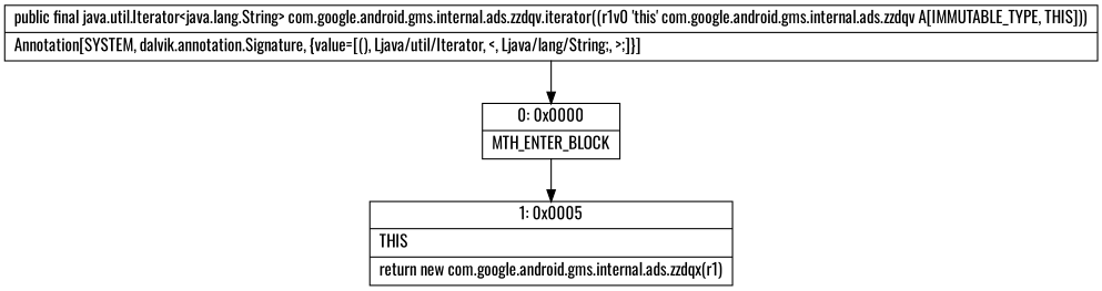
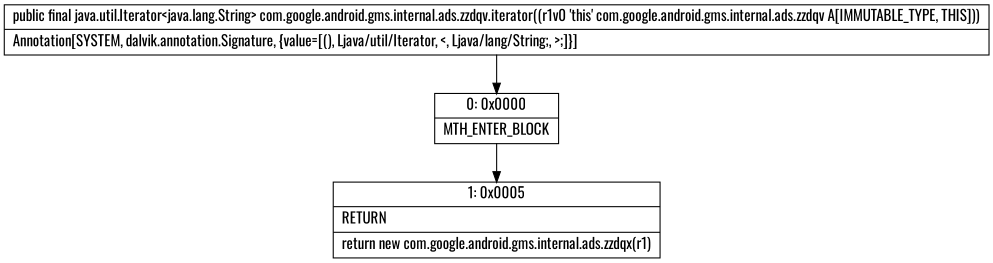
  digraph {
    fontname=Oswald
    node [shape=record fontname=Oswald]
    edge [fontname=Oswald]
    n1 [label="{0\:\ 0x0000|MTH_ENTER_BLOCK\l}"]
-   n2 [label="{1\:\ 0x0005|THIS\l|return new com.google.android.gms.internal.ads.zzdqx(r1)\l}"]
+   n2 [label="{1\:\ 0x0005|RETURN\l|return new com.google.android.gms.internal.ads.zzdqx(r1)\l}"]
    n3 [label="{public final java.util.Iterator\<java.lang.String\> com.google.android.gms.internal.ads.zzdqv.iterator((r1v0 'this' com.google.android.gms.internal.ads.zzdqv A[IMMUTABLE_TYPE, THIS]))  | Annotation[SYSTEM, dalvik.annotation.Signature, \{value=[(), Ljava\/util\/Iterator, \<, Ljava\/lang\/String;, \>;]\}]\l}"]
    n1 -> n2
    n3 -> n1
  }
